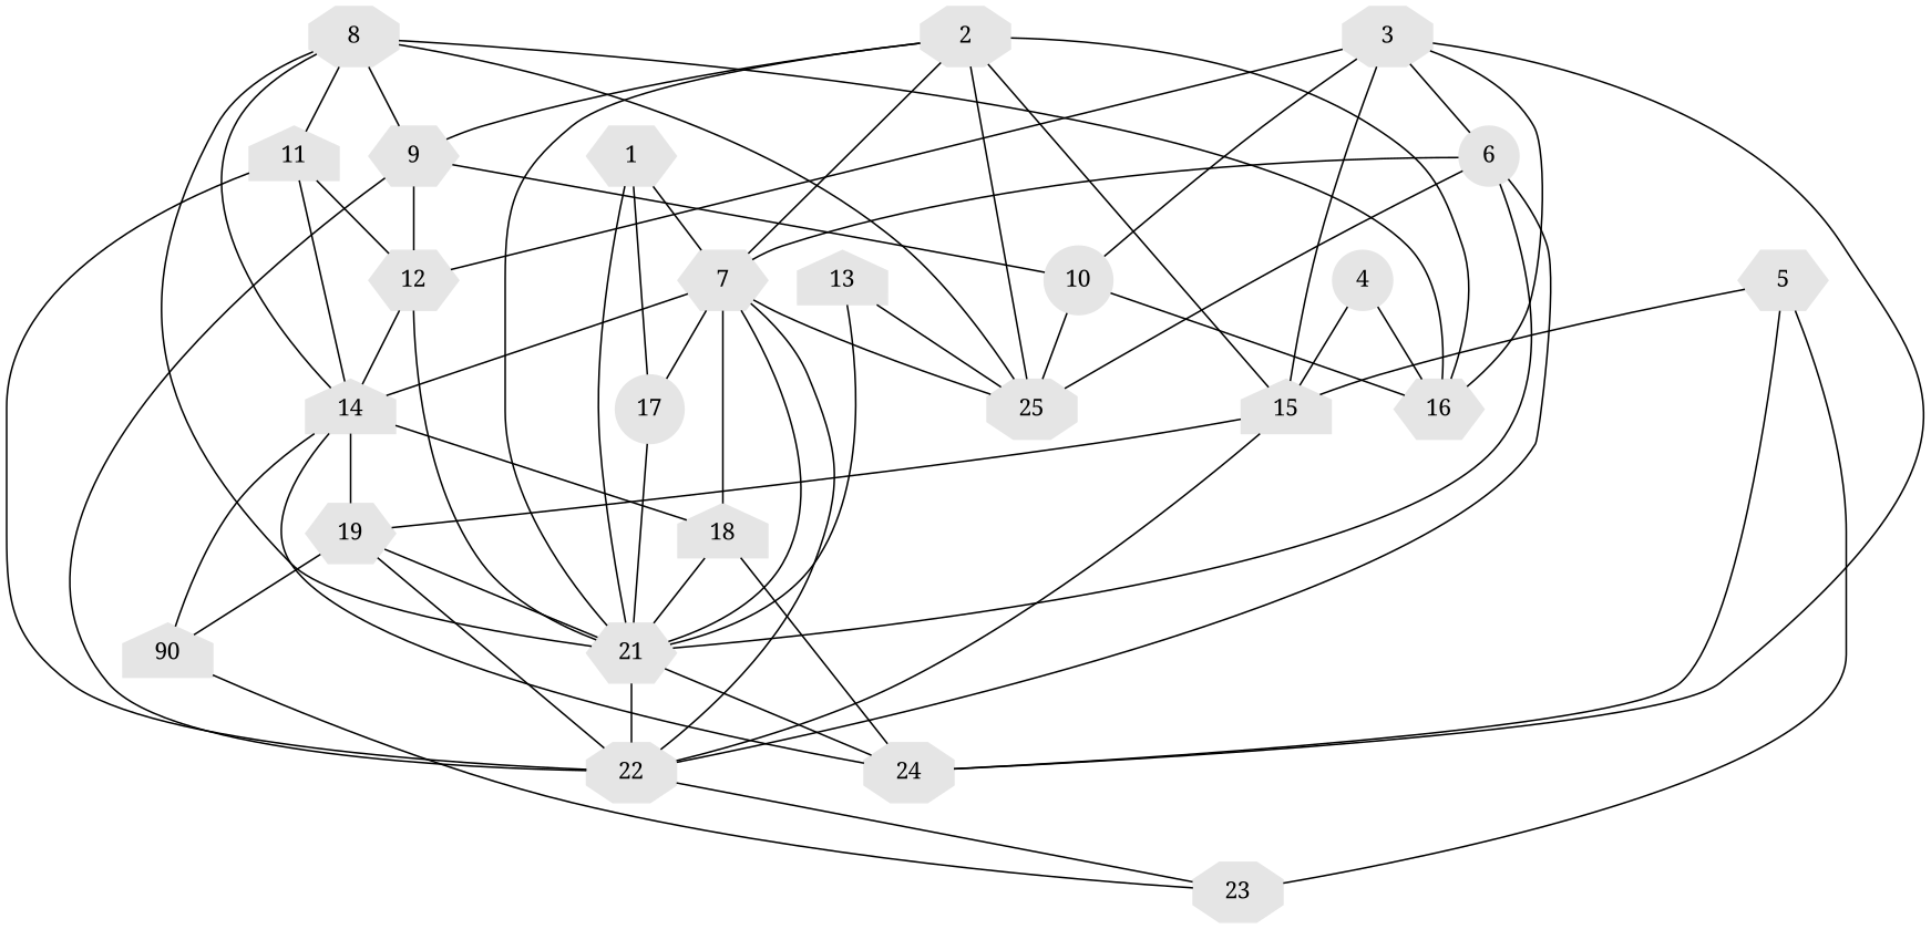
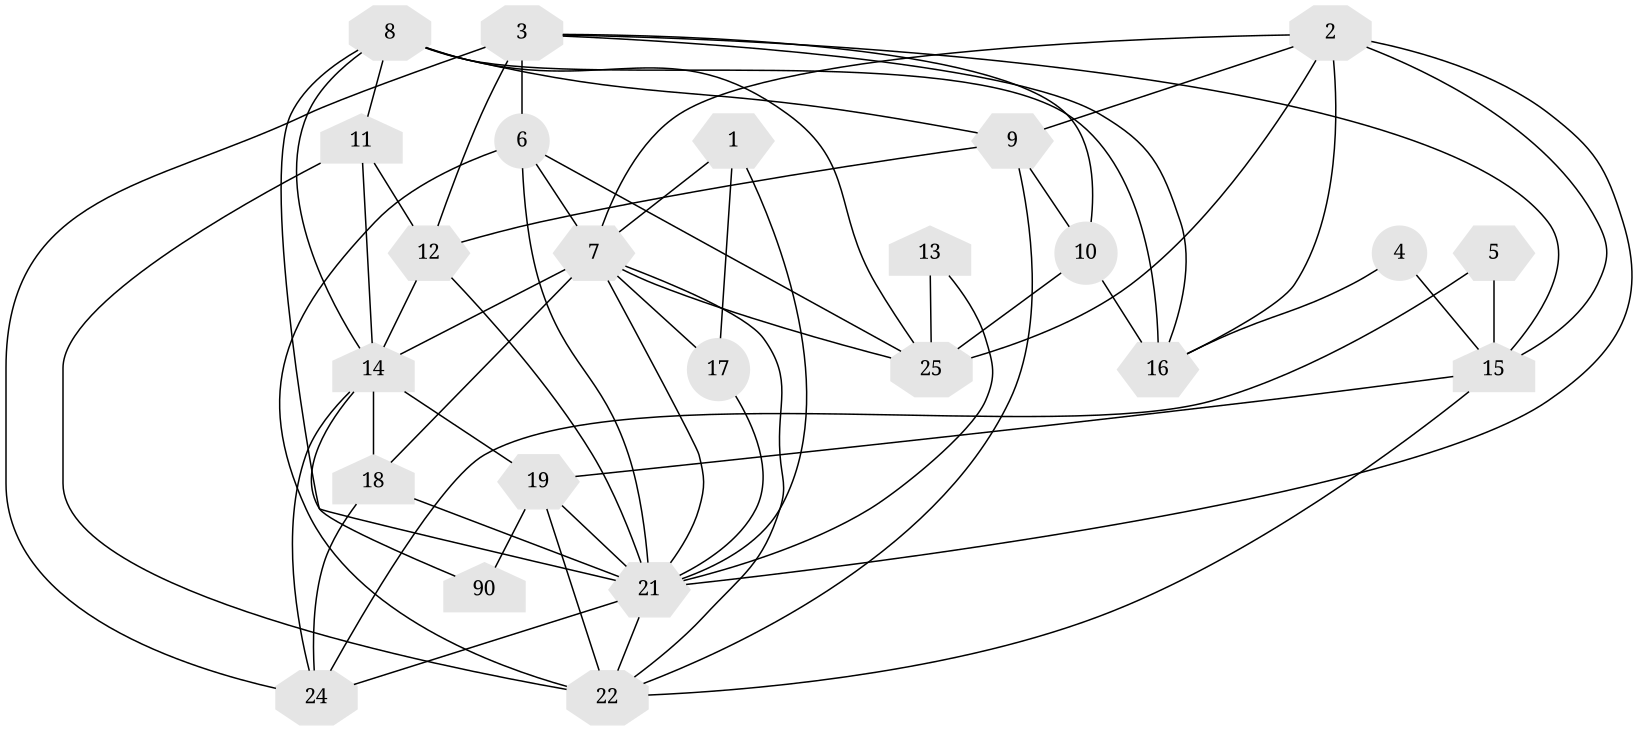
  graph {
    fontname="Noto Serif"
    node [color=gray90 fontname="Noto Serif" shape=hexagon style=filled]
    edge [fontname="Noto Serif" weight=1.0]
    1
    7
    17 [shape=circle]
    21
    25 [shape=octagon]
    22 [shape=octagon]
    14 [shape=house]
    18 [shape=house]
    24 [shape=octagon]
    2 [shape=octagon]
    9
    15 [shape=house]
    16
    10 [shape=circle]
    12
    19
    3 [shape=octagon]
    6 [shape=circle]
    4 [shape=circle]
    5
-   23 [shape=octagon]
    n22 [label=90 shape=house]
    8 [shape=octagon]
    11 [shape=house]
    13 [shape=house]
    1 -- 7
    1 -- 17 [weight=2.0]
    1 -- 21
    7 -- 17
    7 -- 21
    7 -- 25
    7 -- 22
    7 -- 14 [weight=2.0]
    7 -- 18
    17 -- 21
    21 -- 22
    21 -- 24 [weight=2.0]
-   22 -- 23
    14 -- 18
    14 -- 24
    14 -- 19
    14 -- n22
    18 -- 21
    18 -- 24
    2 -- 7
    2 -- 21
    2 -- 25
    2 -- 9
    2 -- 15
    2 -- 16
    9 -- 22
    9 -- 10
    9 -- 12
    15 -- 22
    15 -- 19
    10 -- 25
    10 -- 16
    12 -- 21 [weight=2.0]
    12 -- 14
    19 -- 21
    19 -- 22
    19 -- n22
    3 -- 24
    3 -- 15
    3 -- 16
    3 -- 10
    3 -- 12 [weight=2.0]
    3 -- 6 [weight=2.0]
    6 -- 7
    6 -- 21
    6 -- 25
    6 -- 22
    4 -- 15
    4 -- 16
    5 -- 24
    5 -- 15 [weight=2.0]
-   5 -- 23 [weight=2.0]
-   n22 -- 23
    8 -- 21
    8 -- 25
    8 -- 14
    8 -- 9
    8 -- 16
    8 -- 11
    11 -- 22 [weight=2.0]
    11 -- 14
    11 -- 12
    13 -- 21
    13 -- 25
  }
